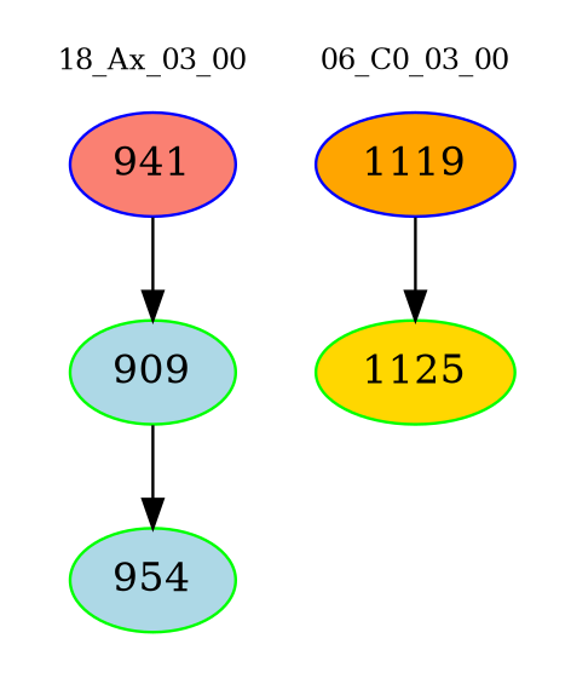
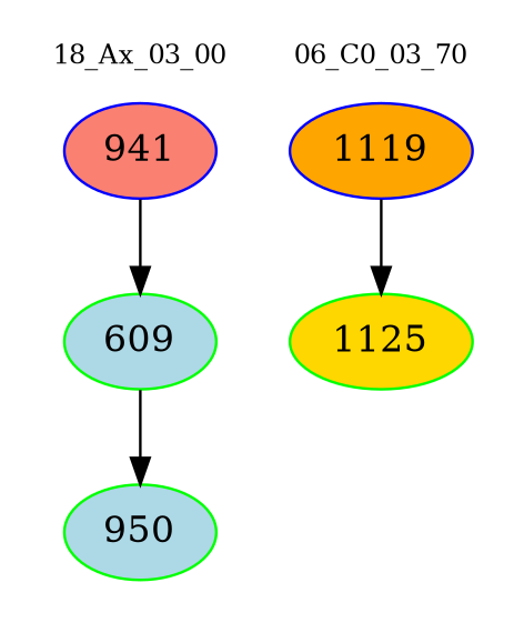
  digraph {
    node [color=green fillcolor=lightblue style=filled]
    edge [color=black]
    n1 [color=blue fillcolor=salmon label=941]
-   n2 [label=954]
-   n3 [label=909]
+   n2 [label=950]
+   n3 [label=609]
    n4 [color=blue fillcolor=orange label=1119]
    n5 [fillcolor=gold label=1125]
    subgraph cluster_1 {
      color=white
      fontsize=10
      label="18_Ax_03_00"
      n1
      n2
      n3
    }
    subgraph cluster_2 {
      color=white
      fontsize=10
-     label="06_C0_03_00"
+     label="06_C0_03_70"
      n4
      n5
    }
    n1 -> n3
    n3 -> n2
    n4 -> n5
  }
